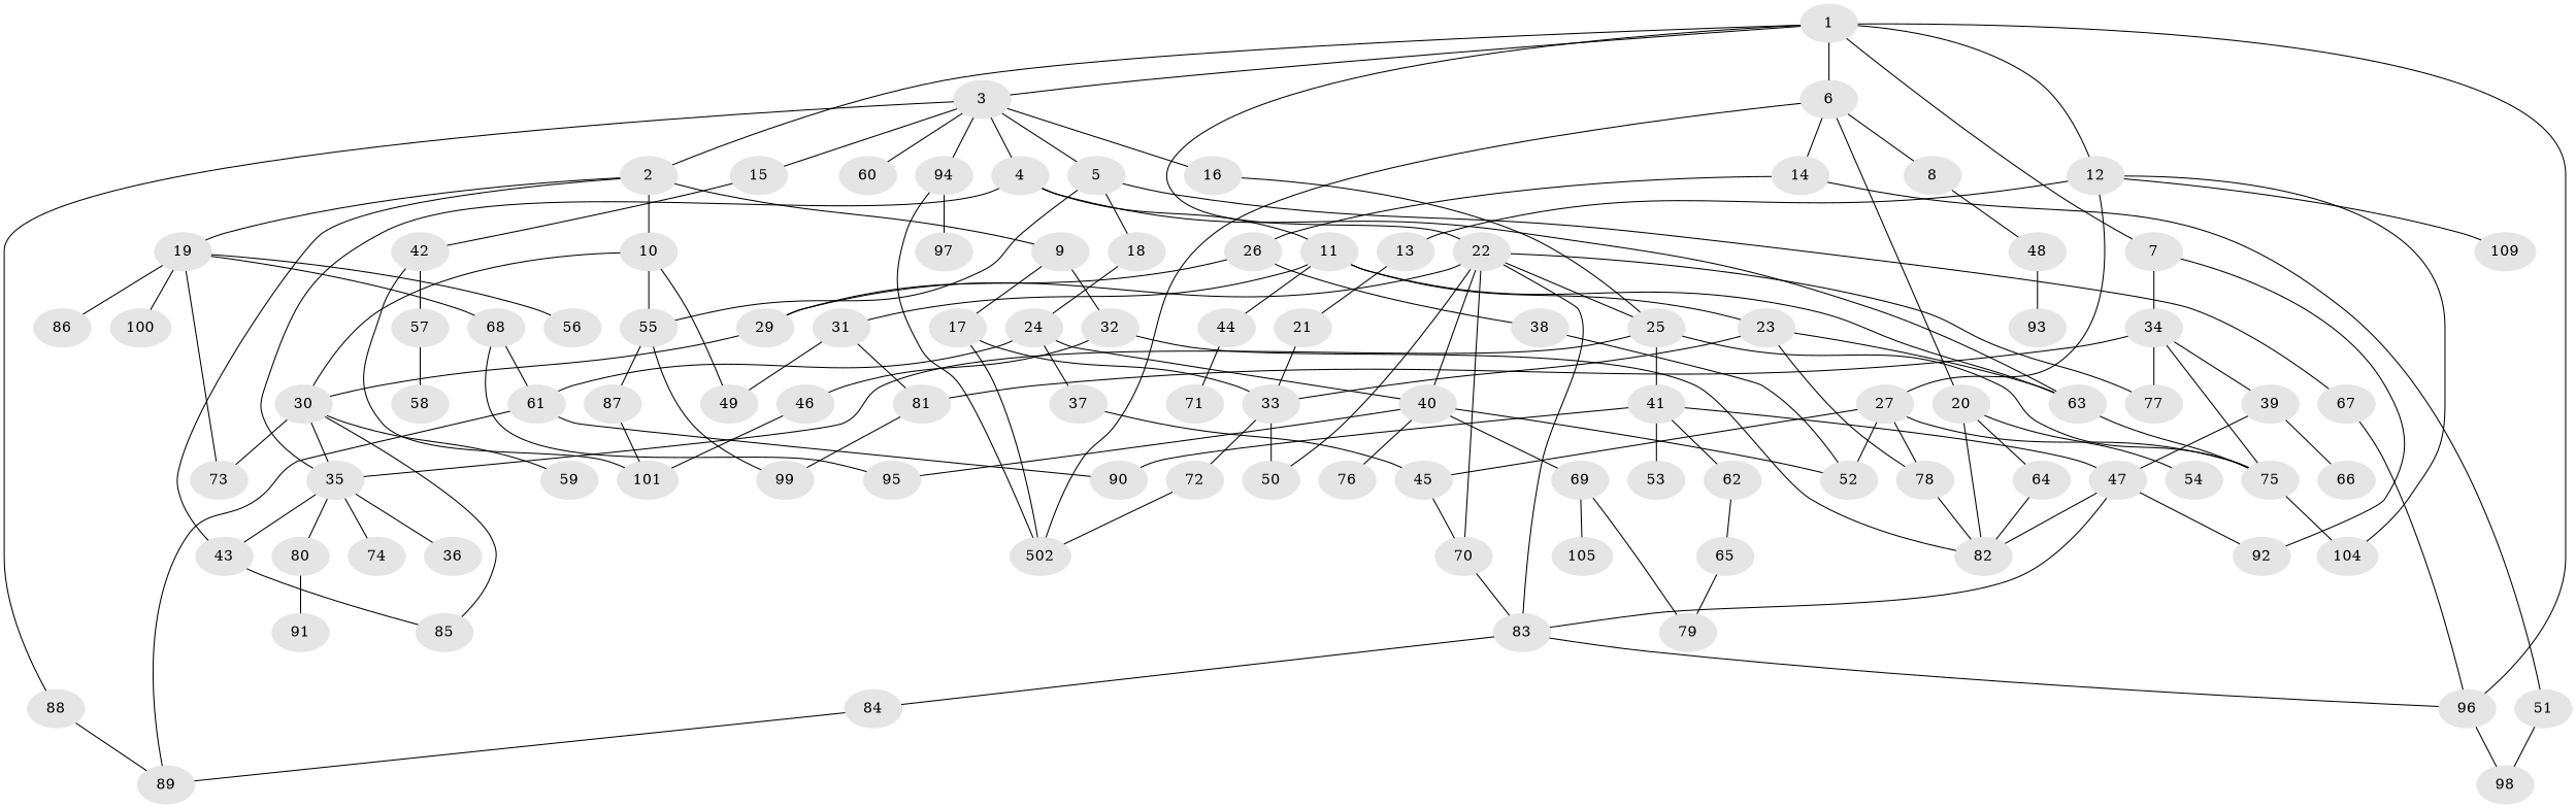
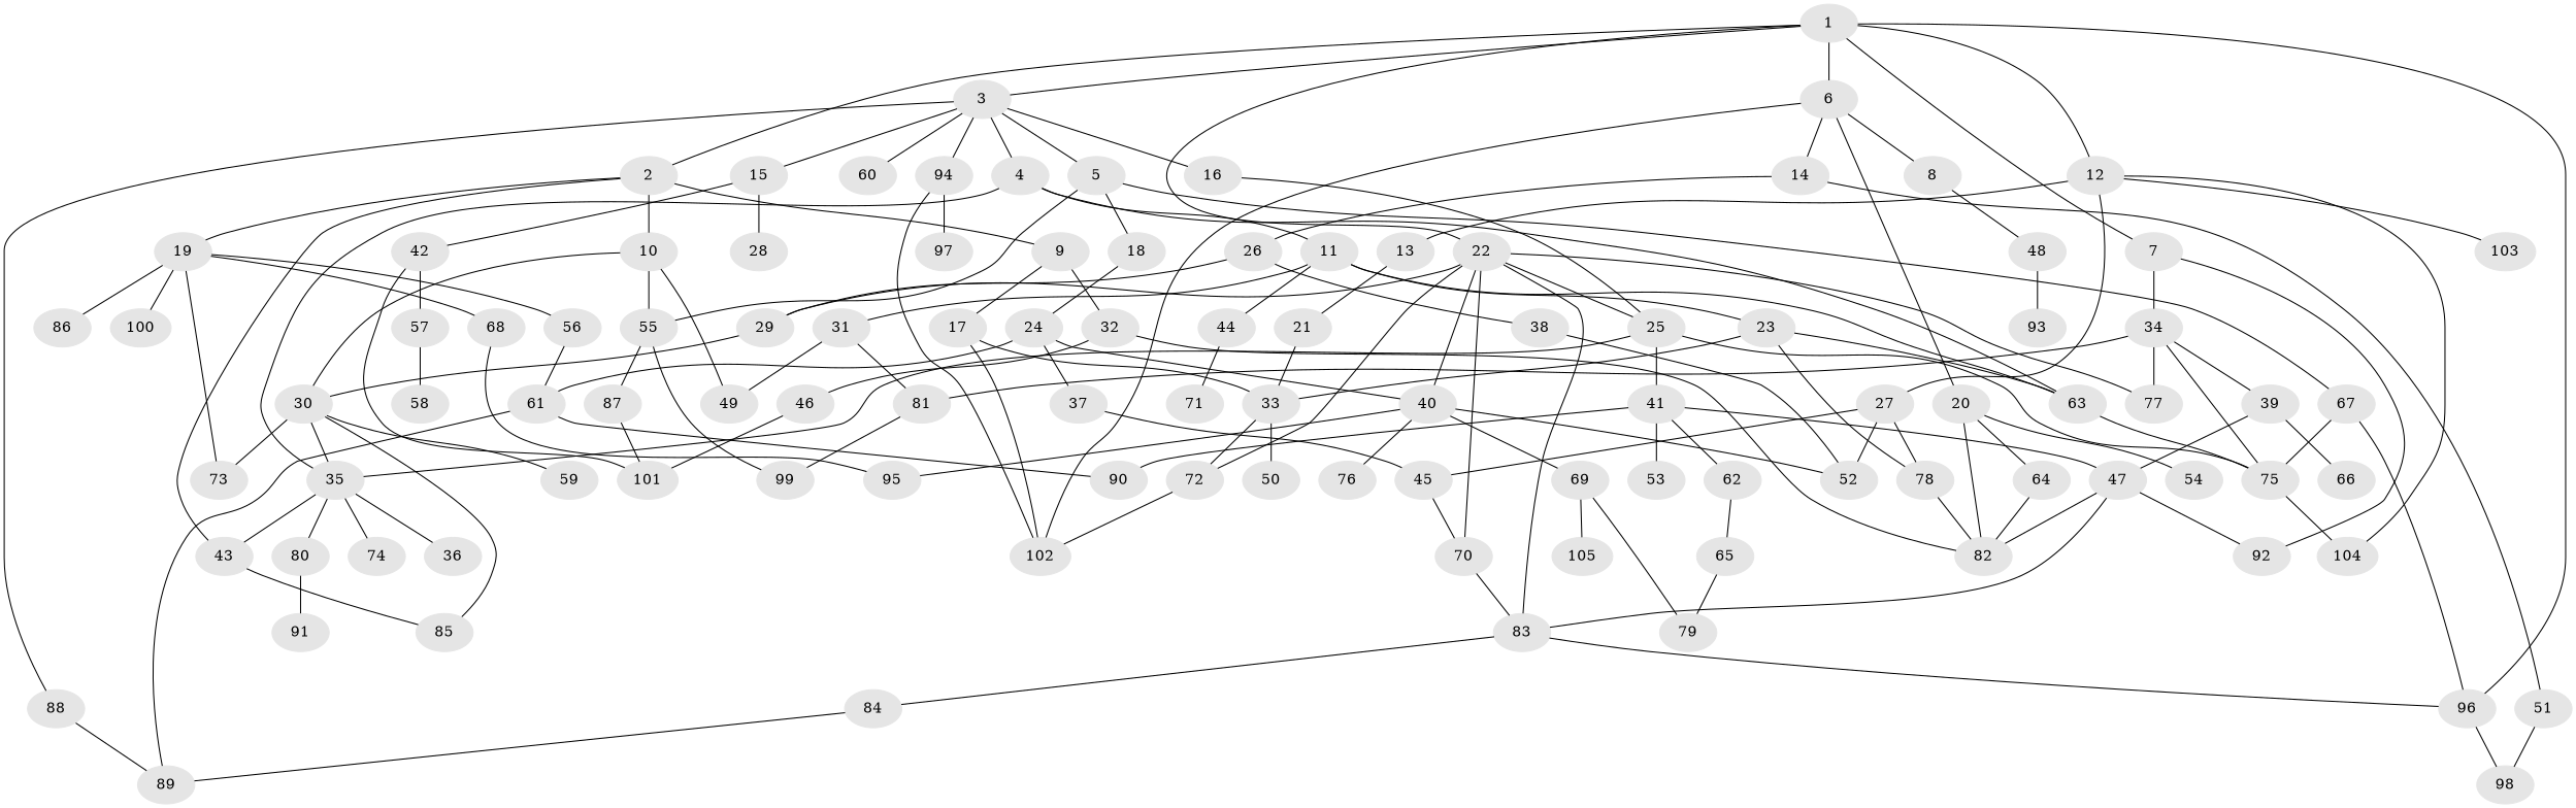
  graph {
    node [color=gray90 style=filled]
    1
    2
    3
    6
    7
    12
    22
    96
    9
    10
    19
    43
    4
    5
    15
    16
    60
    88
    94
    8
    14
    20
-   102 [label=502]
+   102
    34
    92
    13
    27
-   103 [label=109]
+   103
    104
    25
    29
    40
    70
    72
    77
    83
    98
    17
    32
    55
    30
    49
    56
    68
    73
    86
    100
    85
    11
    35
    63
    18
    67
+   28
    42
    89
    97
    23
    31
    44
    74
    36
    80
    75
    24
    87
    99
    48
    26
    51
    54
    64
    82
    81
    39
    93
    33
    46
    59
    78
    71
    21
    45
    52
    38
    57
    101
    41
    50
    37
    61
    95
    69
    76
    84
    90
    47
    53
    62
    66
    91
    79
    105
    65
    58
    1 -- 2
    1 -- 3
    1 -- 6
    1 -- 7
    1 -- 12
    1 -- 22
    1 -- 96
    2 -- 9
    2 -- 10
    2 -- 19
    2 -- 43
    3 -- 4
    3 -- 5
    3 -- 15
    3 -- 16
    3 -- 60
    3 -- 88
    3 -- 94
    6 -- 8
    6 -- 14
    6 -- 20
    6 -- 102
    7 -- 34
    7 -- 92
    12 -- 13
    12 -- 27
    12 -- 103
    12 -- 104
    22 -- 25
    22 -- 29
    22 -- 40
    22 -- 70
-   22 -- 50
+   22 -- 72
    22 -- 77
    22 -- 83
    96 -- 98
    9 -- 17
    9 -- 32
    10 -- 55
    10 -- 30
    10 -- 49
    19 -- 56
    19 -- 68
    19 -- 73
    19 -- 86
    19 -- 100
    43 -- 85
    4 -- 11
    4 -- 35
    4 -- 63
    5 -- 55
    5 -- 18
    5 -- 67
+   15 -- 28
    15 -- 42
    16 -- 25
    88 -- 89
    94 -- 102
    94 -- 97
    8 -- 48
    14 -- 26
    14 -- 51
    20 -- 54
    20 -- 64
    20 -- 82
    34 -- 77
    34 -- 75
    34 -- 81
    34 -- 39
    13 -- 21
    27 -- 78
    27 -- 45
    27 -- 52
    25 -- 35
    25 -- 75
    25 -- 41
    29 -- 30
    40 -- 52
    40 -- 95
    40 -- 69
    40 -- 76
    70 -- 83
    72 -- 102
    83 -- 96
    83 -- 84
    17 -- 102
    17 -- 33
    32 -- 82
    32 -- 46
    55 -- 87
    55 -- 99
    30 -- 73
    30 -- 85
    30 -- 35
    30 -- 59
-   68 -- 61
+   56 -- 61
    68 -- 95
    11 -- 63
    11 -- 23
    11 -- 31
    11 -- 44
    35 -- 43
    35 -- 74
    35 -- 36
    35 -- 80
    63 -- 75
    18 -- 24
    67 -- 96
-   27 -- 75
+   67 -- 75
    42 -- 57
    42 -- 101
    23 -- 63
    23 -- 33
    23 -- 78
    31 -- 49
    31 -- 81
    44 -- 71
    80 -- 91
    75 -- 104
    24 -- 40
    24 -- 37
    24 -- 61
    87 -- 101
    48 -- 93
    26 -- 29
    26 -- 38
    51 -- 98
    64 -- 82
    81 -- 99
    39 -- 47
    39 -- 66
    33 -- 72
    33 -- 50
    46 -- 101
    78 -- 82
    21 -- 33
    45 -- 70
    38 -- 52
    57 -- 58
    41 -- 90
    41 -- 47
    41 -- 53
    41 -- 62
    37 -- 45
    61 -- 89
    61 -- 90
    69 -- 79
    69 -- 105
    84 -- 89
    47 -- 92
    47 -- 83
    47 -- 82
    62 -- 65
    65 -- 79
  }
